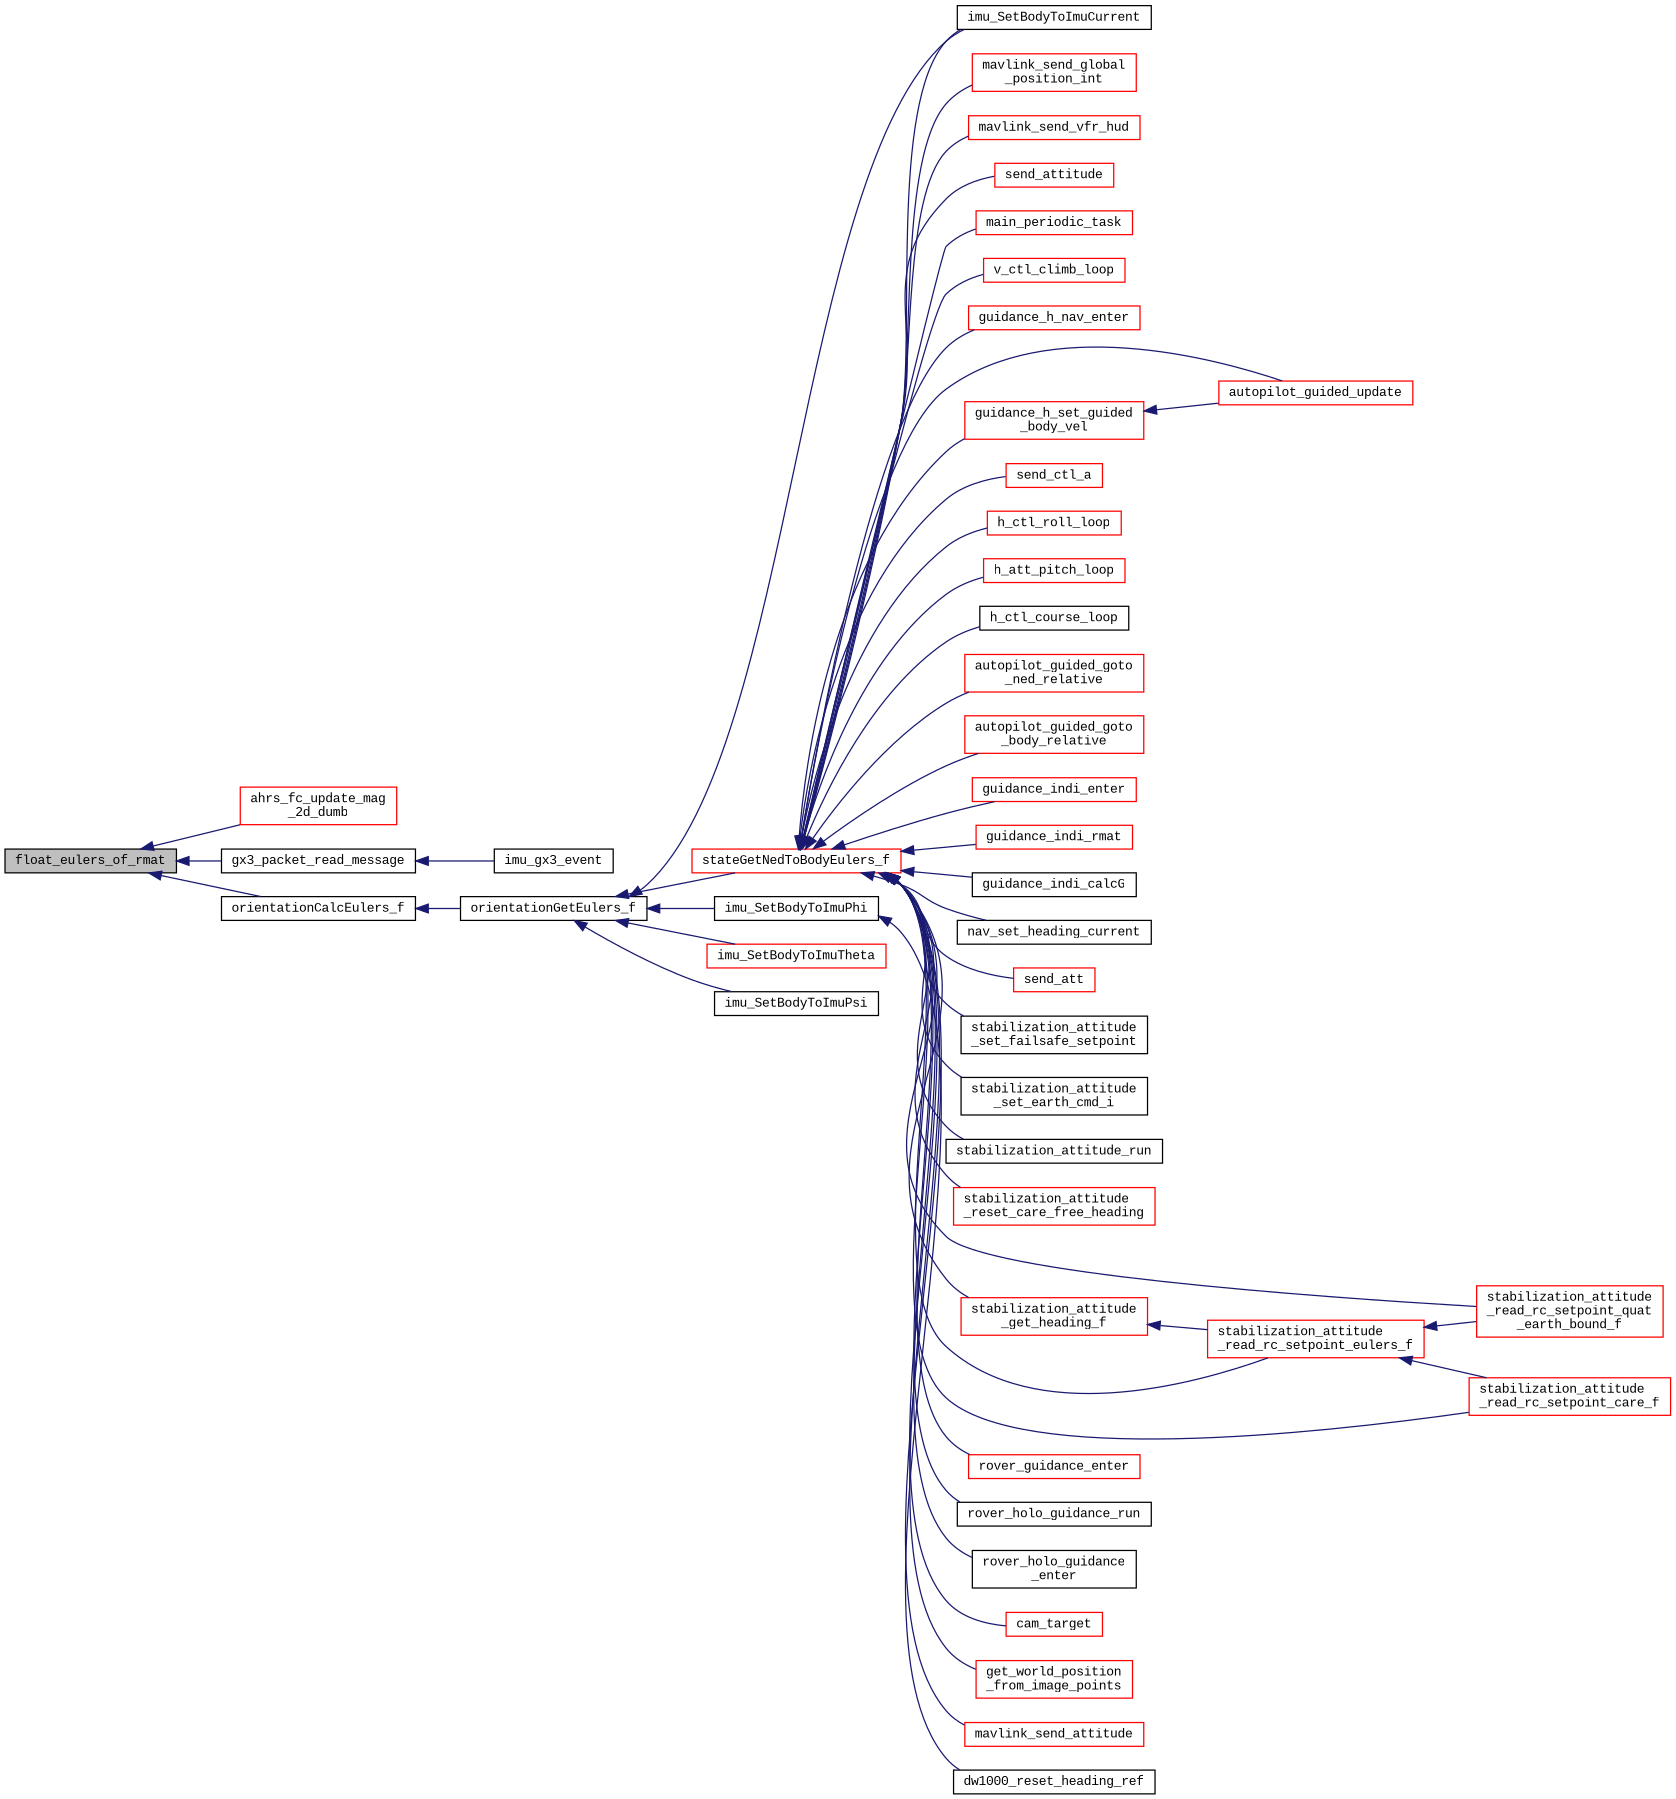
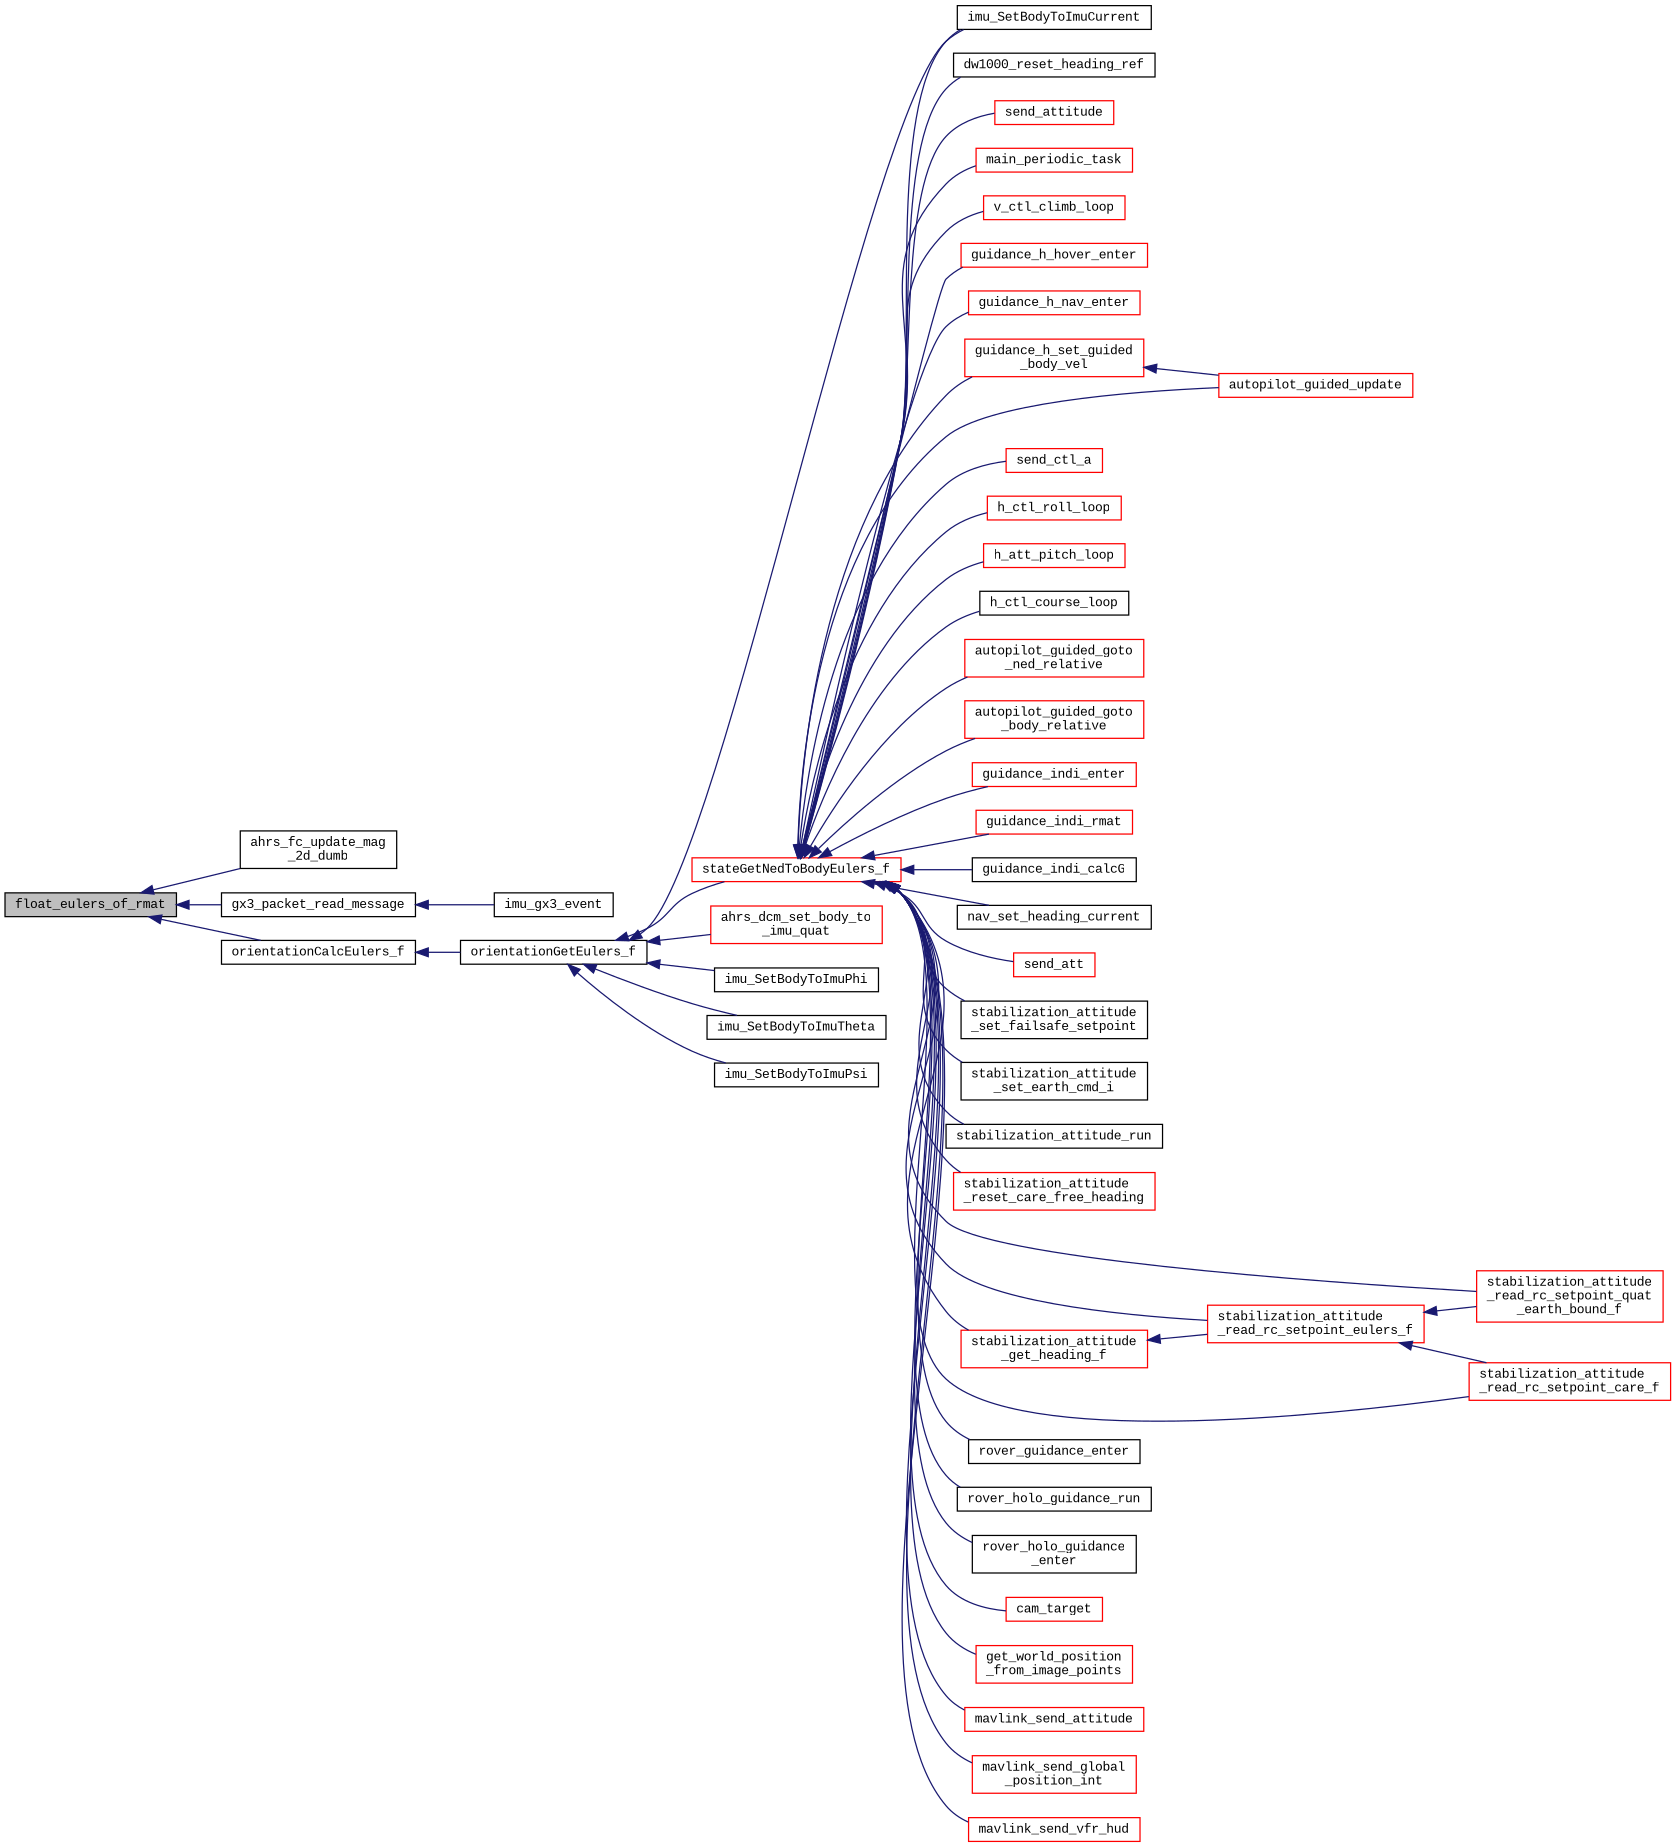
  digraph {
    fontname="Liberation Mono"
    rankdir=LR
    node [color=red fillcolor=white fontname="Liberation Mono" fontsize=10 shape=record style=filled]
    edge [color=midnightblue dir=back fontname="Liberation Mono" fontsize=10 labelfontname=FreeSans labelfontsize=10 style=solid]
    n1 [color=black fillcolor=grey75 fontcolor=black height=0.2 label=float_eulers_of_rmat width=0.4]
-   n2 [height=0.2 label="ahrs_fc_update_mag\l_2d_dumb" width=0.4]
+   n2 [color=black height=0.2 label="ahrs_fc_update_mag\l_2d_dumb" width=0.4]
    n3 [color=black height=0.2 label=gx3_packet_read_message width=0.4]
    n4 [color=black height=0.2 label=orientationCalcEulers_f width=0.4]
    n5 [color=black height=0.2 label=imu_gx3_event width=0.4]
    n6 [color=black height=0.2 label=orientationGetEulers_f width=0.4]
    n7 [height=0.2 label=stateGetNedToBodyEulers_f width=0.4]
    n8 [color=black height=0.2 label=imu_SetBodyToImuCurrent width=0.4]
+   n9 [height=0.2 label="ahrs_dcm_set_body_to\l_imu_quat" width=0.4]
    n10 [color=black height=0.2 label=imu_SetBodyToImuPhi width=0.4]
-   n11 [height=0.2 label=imu_SetBodyToImuTheta width=0.4]
+   n11 [color=black height=0.2 label=imu_SetBodyToImuTheta width=0.4]
    n12 [color=black height=0.2 label=imu_SetBodyToImuPsi width=0.4]
    n13 [height=0.2 label=send_attitude width=0.4]
    n14 [height=0.2 label=main_periodic_task width=0.4]
    n15 [height=0.2 label=v_ctl_climb_loop width=0.4]
+   n16 [height=0.2 label=guidance_h_hover_enter width=0.4]
    n17 [height=0.2 label=guidance_h_nav_enter width=0.4]
    n18 [height=0.2 label="guidance_h_set_guided\l_body_vel" width=0.4]
    n19 [height=0.2 label=autopilot_guided_update width=0.4]
    n20 [height=0.2 label=send_ctl_a width=0.4]
    n21 [height=0.2 label=h_ctl_roll_loop width=0.4]
    n22 [height=0.2 label=h_att_pitch_loop width=0.4]
    n23 [color=black height=0.2 label=h_ctl_course_loop width=0.4]
    n24 [height=0.2 label="autopilot_guided_goto\l_ned_relative" width=0.4]
    n25 [height=0.2 label="autopilot_guided_goto\l_body_relative" width=0.4]
    n26 [height=0.2 label=guidance_indi_enter width=0.4]
    n27 [height=0.2 label=guidance_indi_rmat width=0.4]
    n28 [color=black height=0.2 label=guidance_indi_calcG width=0.4]
    n29 [color=black height=0.2 label=nav_set_heading_current width=0.4]
    n30 [height=0.2 label=send_att width=0.4]
    n31 [color=black height=0.2 label="stabilization_attitude\l_set_failsafe_setpoint" width=0.4]
    n32 [color=black height=0.2 label="stabilization_attitude\l_set_earth_cmd_i" width=0.4]
    n33 [color=black height=0.2 label=stabilization_attitude_run width=0.4]
    n34 [height=0.2 label="stabilization_attitude\l_reset_care_free_heading" width=0.4]
    n35 [height=0.2 label="stabilization_attitude\l_get_heading_f" width=0.4]
    n36 [height=0.2 label="stabilization_attitude\l_read_rc_setpoint_eulers_f" width=0.4]
    n37 [height=0.2 label="stabilization_attitude\l_read_rc_setpoint_quat\l_earth_bound_f" width=0.4]
    n38 [height=0.2 label="stabilization_attitude\l_read_rc_setpoint_care_f" width=0.4]
-   n39 [height=0.2 label=rover_guidance_enter width=0.4]
+   n39 [color=black height=0.2 label=rover_guidance_enter width=0.4]
    n40 [color=black height=0.2 label=rover_holo_guidance_run width=0.4]
    n41 [color=black height=0.2 label="rover_holo_guidance\l_enter" width=0.4]
    n42 [height=0.2 label=cam_target width=0.4]
    n43 [height=0.2 label="get_world_position\l_from_image_points" width=0.4]
    n44 [height=0.2 label=mavlink_send_attitude width=0.4]
    n45 [height=0.2 label="mavlink_send_global\l_position_int" width=0.4]
    n46 [height=0.2 label=mavlink_send_vfr_hud width=0.4]
    n47 [color=black height=0.2 label=dw1000_reset_heading_ref width=0.4]
    n1 -> n2
    n1 -> n3
    n1 -> n4
    n3 -> n5
    n4 -> n6
    n6 -> n7
    n6 -> n8
+   n6 -> n9
    n6 -> n10
    n6 -> n11
    n6 -> n12
    n7 -> n8
    n7 -> n13
    n7 -> n14
    n7 -> n15
+   n7 -> n16
    n7 -> n17
    n7 -> n18
    n7 -> n19
    n7 -> n20
    n7 -> n21
    n7 -> n22
    n7 -> n23
    n7 -> n24
    n7 -> n25
    n7 -> n26
    n7 -> n27
    n7 -> n28
    n7 -> n29
    n7 -> n30
    n7 -> n31
    n7 -> n32
    n7 -> n33
    n7 -> n34
    n7 -> n35
    n7 -> n36
    n7 -> n37
    n7 -> n38
    n7 -> n39
    n7 -> n40
    n7 -> n41
    n7 -> n42
    n7 -> n43
    n7 -> n44
    n7 -> n45
    n7 -> n46
-   n10 -> n47
+   n7 -> n47
    n18 -> n19
    n35 -> n36
    n36 -> n37
    n36 -> n38
  }
